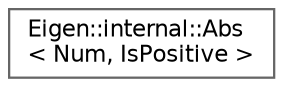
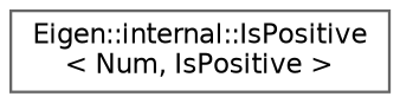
  digraph {
    rankdir=LR
-   n1 [color=grey40 fillcolor=white fontname=Helvetica fontsize=10 height=0.2 label="Eigen::internal::Abs\l\< Num, IsPositive \>" shape=box style=filled width=0.4]
+   n1 [color=grey40 fillcolor=white fontname=Helvetica fontsize=10 height=0.2 label="Eigen::internal::IsPositive\l\< Num, IsPositive \>" shape=box style=filled width=0.4]
  }
